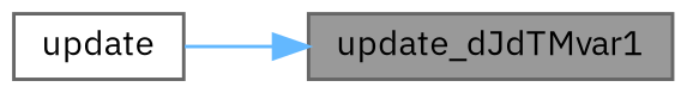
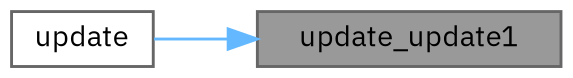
  digraph {
    rankdir=RL
    fontname="IBM Plex Sans"
    node [fontname="IBM Plex Sans" fontsize=10 shape=box style=filled]
-   n1 [color=gray40 fillcolor=grey60 fontcolor=black height=0.2 label=update_dJdTMvar1 width=0.4]
+   n1 [color=gray40 fillcolor=grey60 fontcolor=black height=0.2 label=update_update1 width=0.4]
    n2 [color=grey40 fillcolor=white height=0.2 label=update width=0.4]
    n1 -> n2 [color=steelblue1 dir=back fontname="IBM Plex Sans" fontsize=10 labelfontname=Helvetica labelfontsize=10 style=solid]
  }
